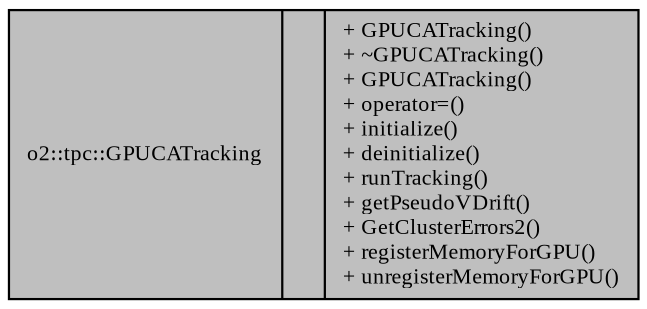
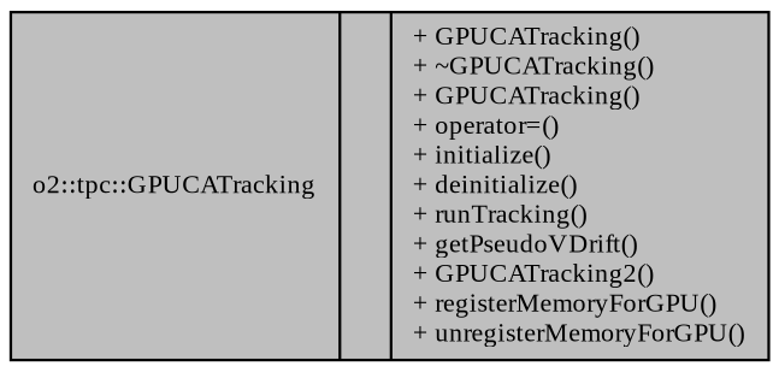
  digraph {
    rankdir=LR
    fontname="Liberation Serif"
-   n1 [color=black fillcolor=grey75 fontcolor=black fontname="Liberation Serif" fontsize=10 height=0.2 label="{o2::tpc::GPUCATracking\n||+ GPUCATracking()\l+ ~GPUCATracking()\l+ GPUCATracking()\l+ operator=()\l+ initialize()\l+ deinitialize()\l+ runTracking()\l+ getPseudoVDrift()\l+ GetClusterErrors2()\l+ registerMemoryForGPU()\l+ unregisterMemoryForGPU()\l}" shape=record style=filled width=0.4]
+   n1 [color=black fillcolor=grey75 fontcolor=black fontname="Liberation Serif" fontsize=10 height=0.2 label="{o2::tpc::GPUCATracking\n||+ GPUCATracking()\l+ ~GPUCATracking()\l+ GPUCATracking()\l+ operator=()\l+ initialize()\l+ deinitialize()\l+ runTracking()\l+ getPseudoVDrift()\l+ GPUCATracking2()\l+ registerMemoryForGPU()\l+ unregisterMemoryForGPU()\l}" shape=record style=filled width=0.4]
  }
